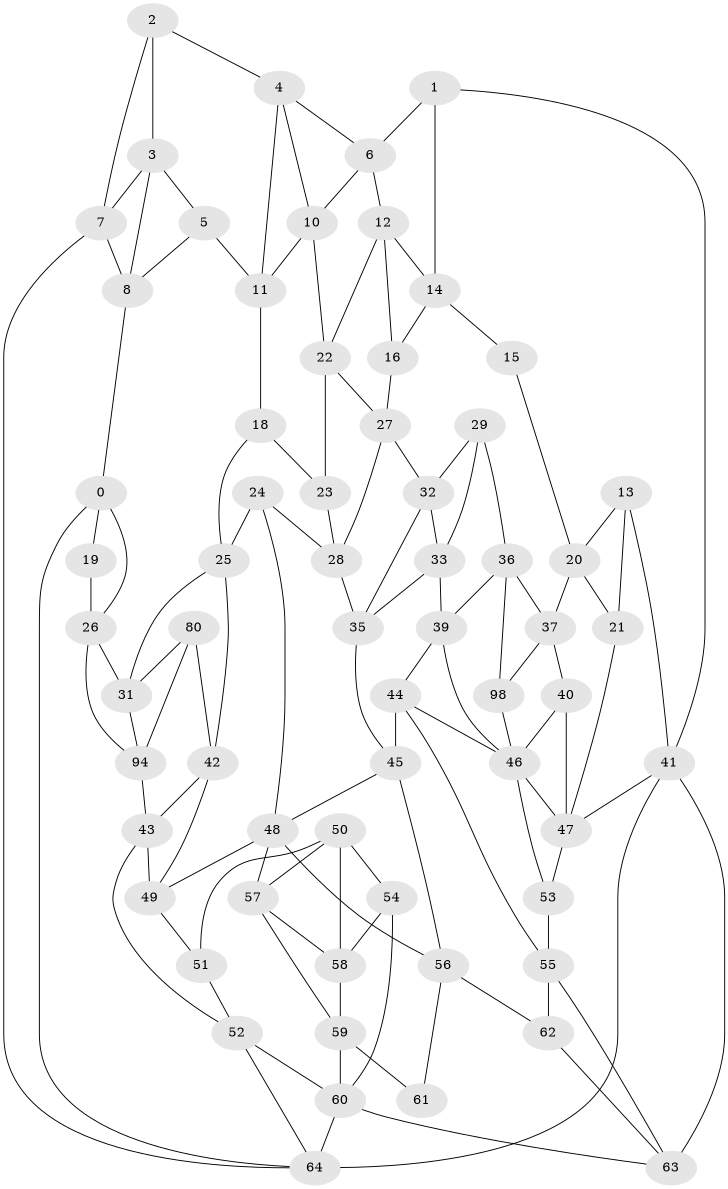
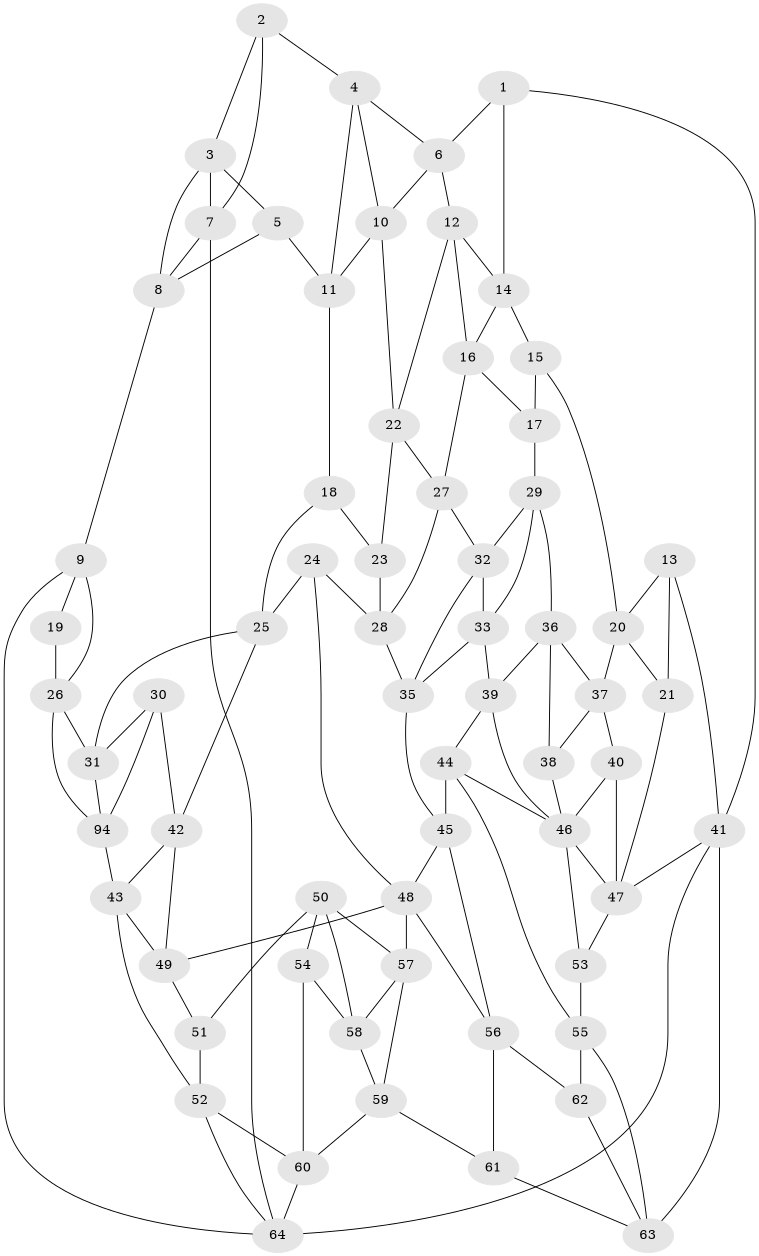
  graph {
    node [color=gray90 style=filled]
    edge [weight=1.0]
    1
    6
    14
    41
    10
    12
    16
    15
    64
    47
    63
    2
    3
    4
    7
    5
    8
    11
-   9 [label=0]
+   9
    22
    18
    19
    26
    31
    n25 [label=94]
    27
    23
    25
+   17
    13
    20
    21
    37
    29
    28
    32
    33
    36
    42
-   38 [label=98]
+   38
    40
    53
    35
    24
    48
    49
    56
    57
    43
    45
    39
-   30 [label=80]
+   30
    46
    44
    52
    55
    51
    60
    62
    61
    58
    59
    50
    54
    1 -- 6
    1 -- 14
    1 -- 41
    6 -- 10
    6 -- 12
    14 -- 16
    14 -- 15
    41 -- 64 [weight=2.0]
    41 -- 47
    41 -- 63
    10 -- 11
    10 -- 22
    12 -- 14
    12 -- 16
    12 -- 22
    16 -- 27
+   16 -- 17
+   15 -- 17
    15 -- 20
    47 -- 53
    2 -- 3
    2 -- 4
    2 -- 7
    3 -- 7
    3 -- 5
    3 -- 8
    4 -- 6
    4 -- 10
    4 -- 11
    7 -- 64
    7 -- 8
    5 -- 8
    5 -- 11
    8 -- 9
    11 -- 18
    9 -- 64
    9 -- 19
    9 -- 26
    22 -- 27
    22 -- 23
    18 -- 23
    18 -- 25
    19 -- 26
    26 -- 31
    26 -- n25
    31 -- n25
    n25 -- 43
    27 -- 28
    27 -- 32
    23 -- 28
    25 -- 31
    25 -- 42
+   17 -- 29
    13 -- 41
    13 -- 20
    13 -- 21
    20 -- 21
    20 -- 37
    21 -- 47
    37 -- 38
    37 -- 40
    29 -- 32
    29 -- 33
    29 -- 36
    28 -- 35
    32 -- 33
    32 -- 35
    33 -- 35
    33 -- 39
    36 -- 37
    36 -- 38
    36 -- 39
    42 -- 49
    42 -- 43
    38 -- 46
    40 -- 47 [weight=2.0]
    40 -- 46
    53 -- 55
    35 -- 45
    24 -- 25
    24 -- 28
    24 -- 48
    48 -- 49
    48 -- 56
    48 -- 57
    49 -- 51
    56 -- 62
    56 -- 61
    57 -- 58
    57 -- 59
    43 -- 49
    43 -- 52
    45 -- 48
    45 -- 56
    39 -- 46
    39 -- 44
    30 -- 31
    30 -- n25
    30 -- 42
    46 -- 47
    46 -- 53
    44 -- 45 [weight=2.0]
    44 -- 46
    44 -- 55
    52 -- 64
    52 -- 60
    55 -- 63
    55 -- 62
    51 -- 52
    60 -- 64
    62 -- 63
-   60 -- 63
+   61 -- 63
    58 -- 59
    59 -- 60
    59 -- 61
    50 -- 57
    50 -- 51
    50 -- 58
    50 -- 54
    54 -- 60
    54 -- 58
  }
